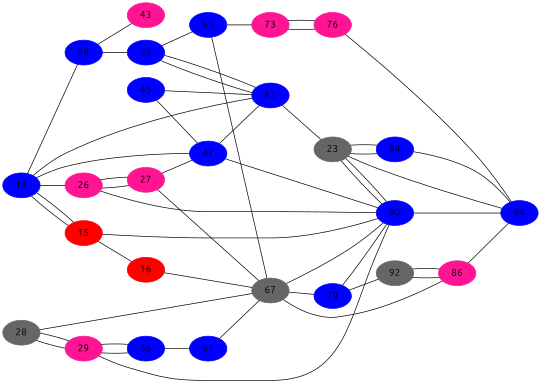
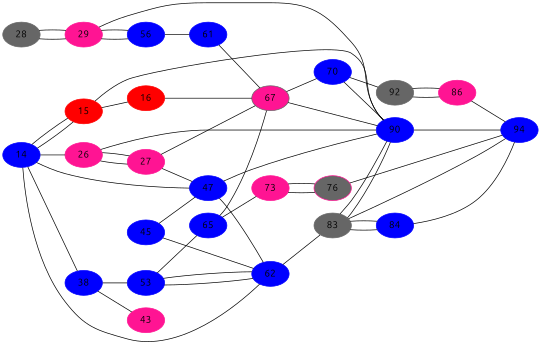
  graph {
    fontname=Ubuntu
    rankdir=LR
    node [color=blue fontname=Ubuntu style=filled]
    edge [fontname=Ubuntu]
    14 [super="+13+12"]
    15 [color=red super="+8"]
    26 [color=deeppink super="+10"]
    38 [super="+24"]
    47 [super="+44"]
    62 [super="+49+59"]
    16 [color=red]
    90 [super="+85"]
    27 [color=deeppink]
    43 [color=deeppink super="+41+25"]
    53 [super="+37+36"]
-   83 [color=gray40 super="+78+63+74" label=23]
-   67 [color=gray40 super="+60+66+52+40"]
+   83 [color=gray40 super="+78+63+74"]
+   67 [color=gray40 super="+60+66+52+40" fillcolor=deeppink]
    94 [super="+92+93"]
    70 [super="+69"]
    86 [color=deeppink super="+80+81"]
    28 [color=gray40]
    29 [color=deeppink super="+18+19"]
    56
    61 [super="+58"]
    65 [super="+55"]
    45 [super="+34"]
    73 [color=deeppink super="+72"]
    84
-   76 [color=deeppink]
+   76 [color=deeppink fillcolor=gray40]
    n26 [color=gray40 label=92]
    14 -- 15 [weight=2]
    14 -- 15
    14 -- 26 [weight=2]
    14 -- 38
    14 -- 47
    14 -- 62
    15 -- 16 [weight=2]
    15 -- 90
    26 -- 90 [weight=3]
    26 -- 27 [weight=2]
    26 -- 27
    38 -- 43 [weight=2]
    38 -- 53 [weight=2]
    47 -- 62
    47 -- 90
    62 -- 83 [weight=2]
    16 -- 67
    90 -- 94 [weight=2]
    27 -- 47
    27 -- 67 [weight=3]
    53 -- 62 [weight=3]
    53 -- 62
    53 -- 65
    83 -- 90 [weight=2]
    83 -- 90
    83 -- 94
    83 -- 84 [weight=2]
    83 -- 84
    67 -- 90
    67 -- 70
-   67 -- 86
    70 -- 90
    70 -- n26
    86 -- 94 [weight=2]
-   28 -- 67 [weight=2]
    28 -- 29
    28 -- 29
    29 -- 90 [weight=2]
    29 -- 56 [weight=2]
    29 -- 56
    56 -- 61
    61 -- 67 [weight=2]
    65 -- 67 [weight=2]
    65 -- 73 [weight=2]
    45 -- 47 [weight=2]
    45 -- 62 [weight=2]
    73 -- 76 [weight=2]
    73 -- 76
    84 -- 94
    76 -- 94
    n26 -- 86 [weight=2]
    n26 -- 86
  }
